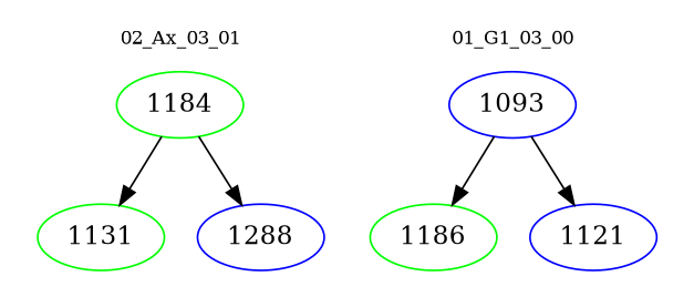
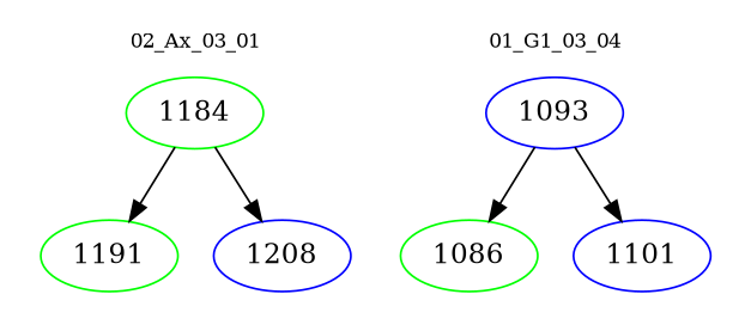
  digraph {
    node [color=green]
    edge [color=black]
    n1 [label=1184]
-   n2 [label=1131]
-   n3 [color=blue label=1288]
+   n2 [label=1191]
+   n3 [color=blue label=1208]
    n4 [color=blue label=1093]
-   n5 [label=1186]
-   n6 [color=blue label=1121]
+   n5 [label=1086]
+   n6 [color=blue label=1101]
    subgraph cluster_1 {
      color=white
      fontsize=10
      label="02_Ax_03_01"
      n1
      n2
      n3
    }
    subgraph cluster_2 {
      color=white
      fontsize=10
-     label="01_G1_03_00"
+     label="01_G1_03_04"
      n4
      n5
      n6
    }
    n1 -> n2
    n1 -> n3
    n4 -> n5
    n4 -> n6
  }
